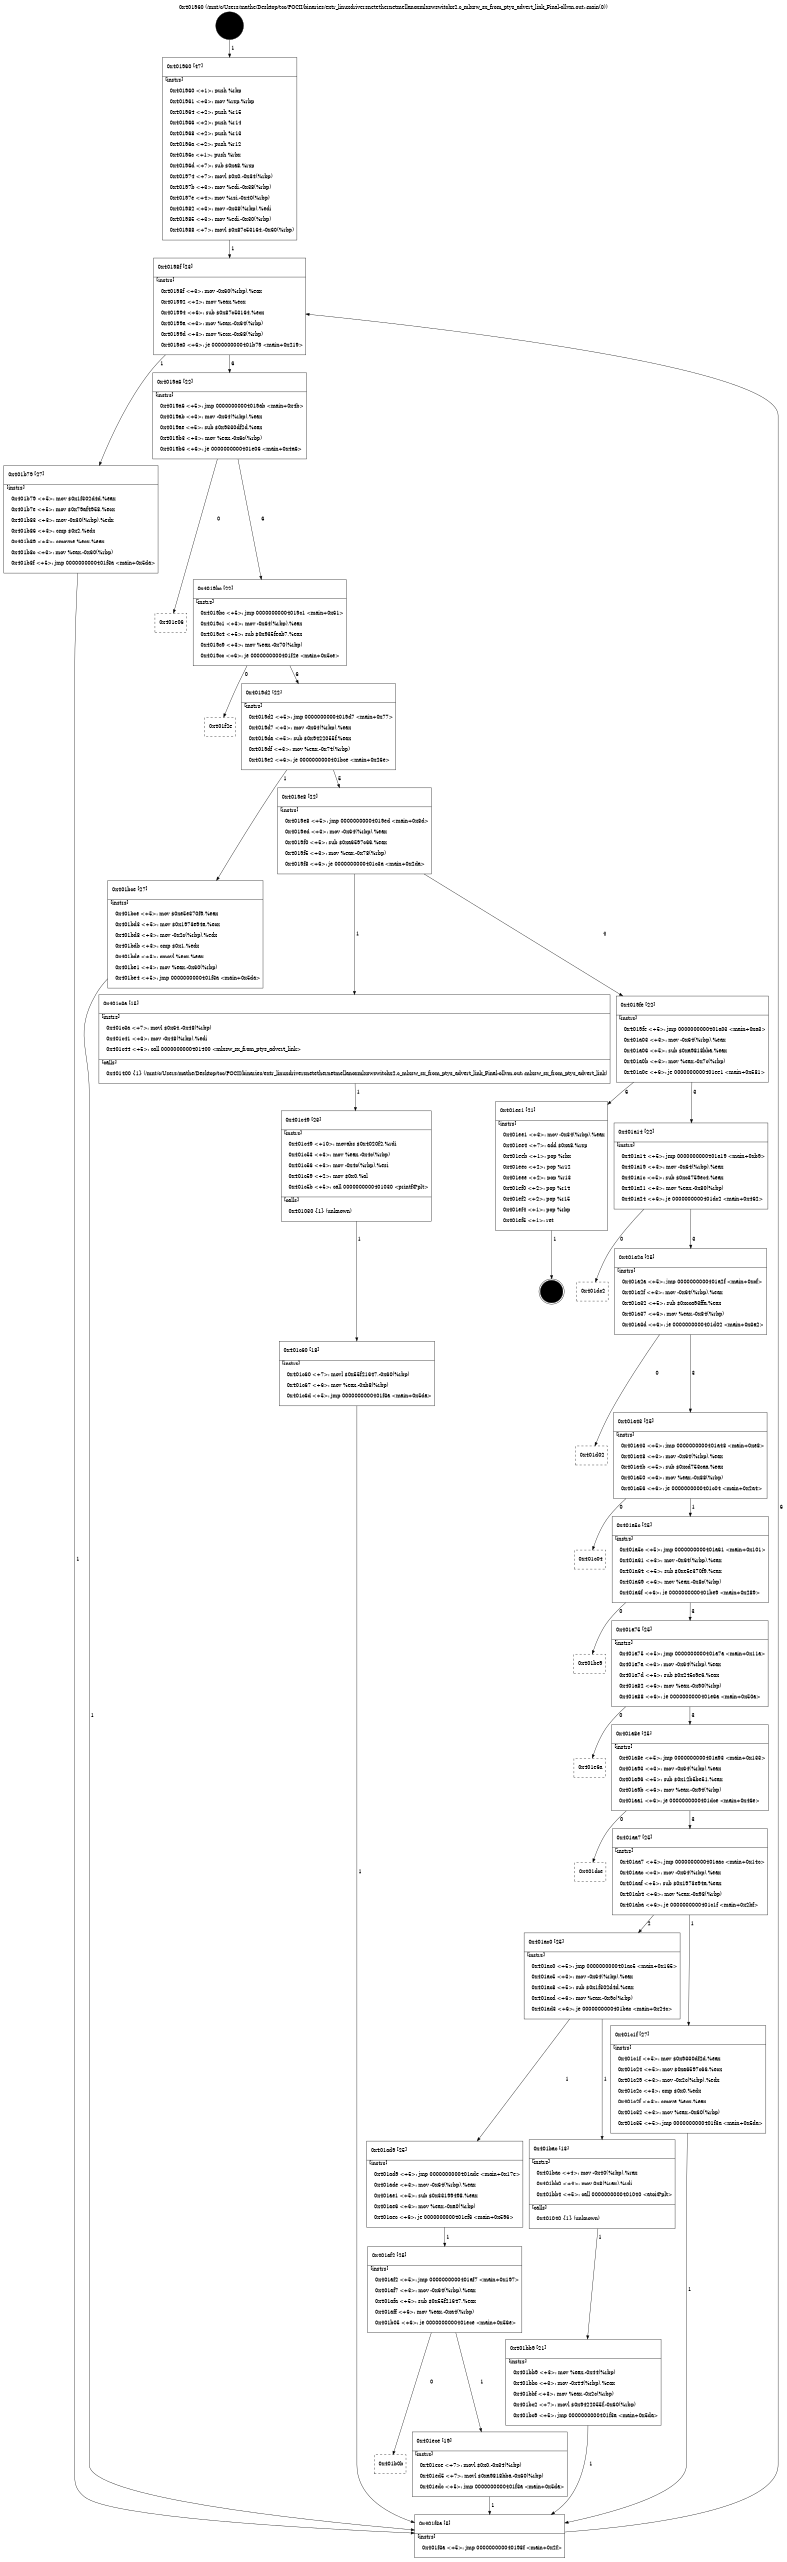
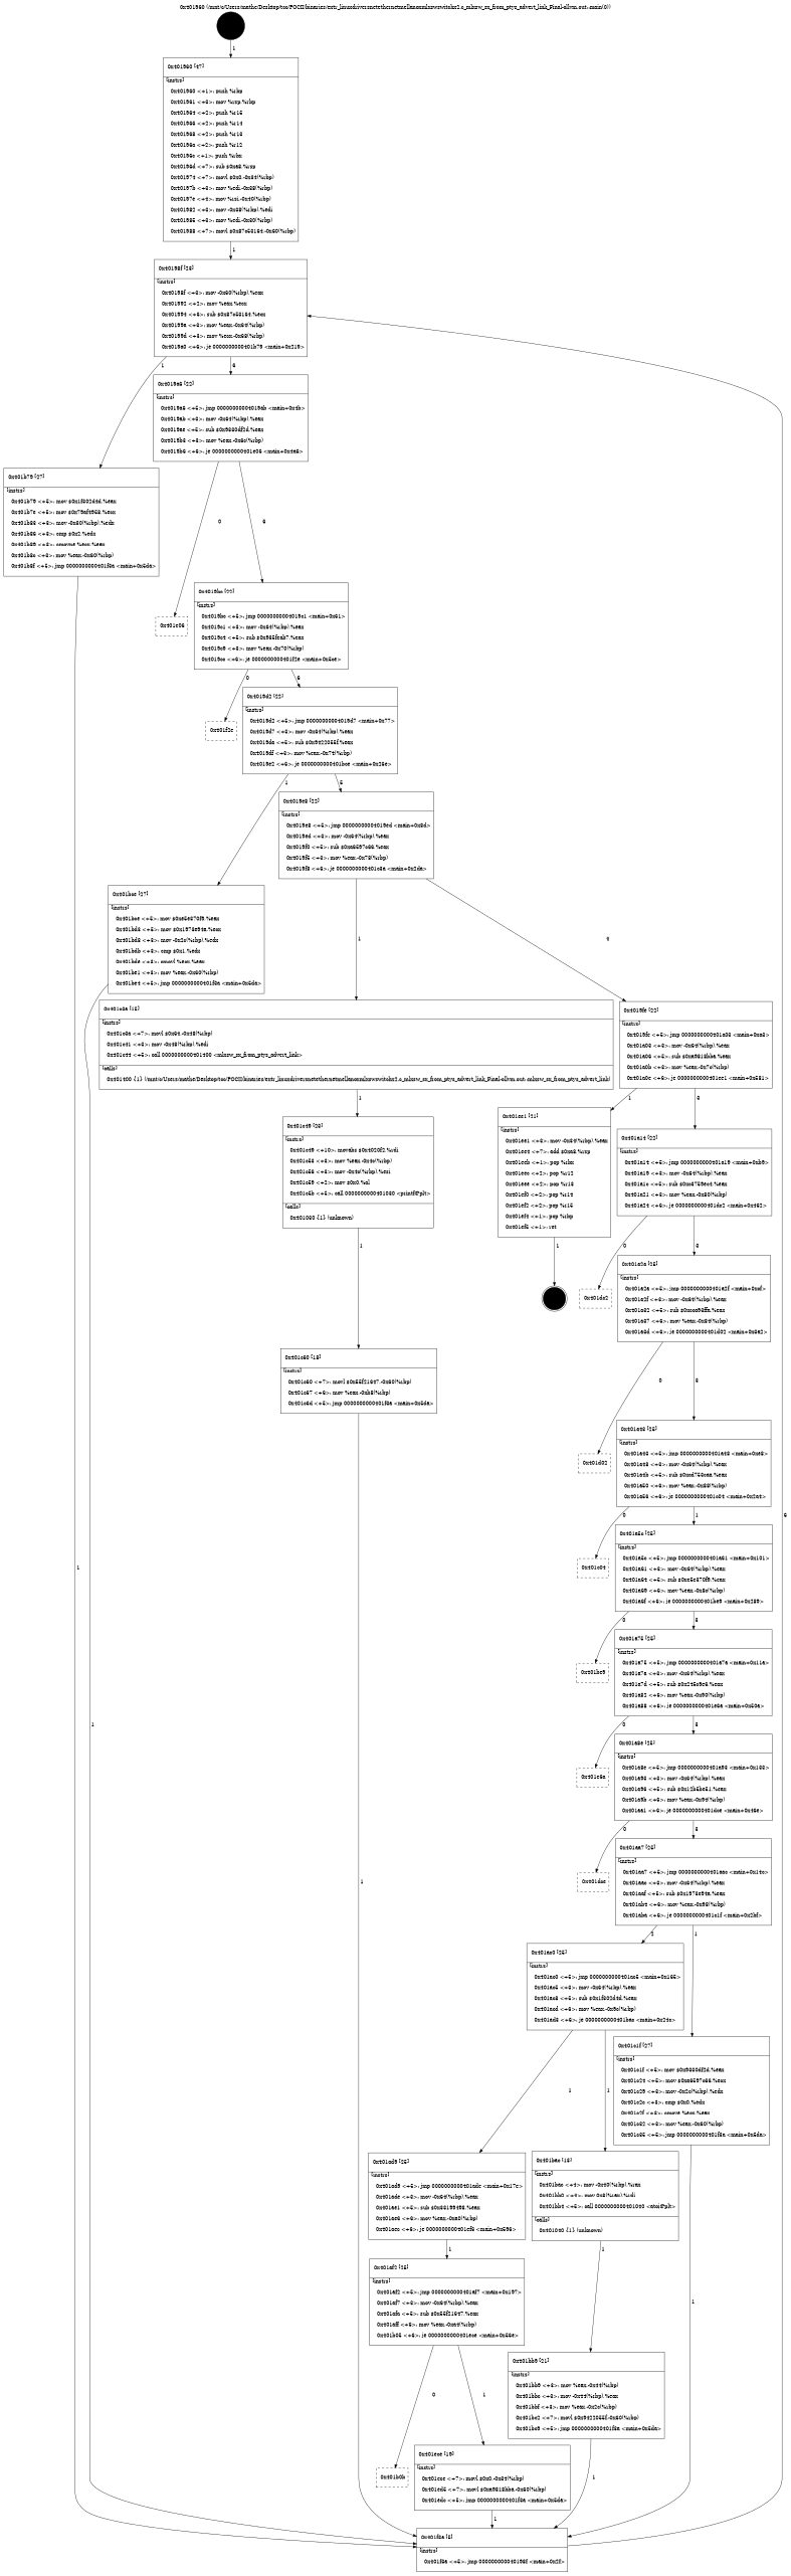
  digraph {
    label="0x401960 (/mnt/c/Users/mathe/Desktop/tcc/POCII/binaries/extr_linuxdriversnetethernetmellanoxmlxswswitchx2.c_mlxsw_sx_from_ptys_advert_link_Final-ollvm.out::main(0))"
    labelloc=t
    node [shape=record]
    Entry [fillcolor=black height=0.3 shape=circle style=filled width=0.3]
    n2 [label="{\n     0x401960 [47]\l\n     | [instrs]\l\n     &nbsp;&nbsp;0x401960 \<+1\>: push %rbp\l\n     &nbsp;&nbsp;0x401961 \<+3\>: mov %rsp,%rbp\l\n     &nbsp;&nbsp;0x401964 \<+2\>: push %r15\l\n     &nbsp;&nbsp;0x401966 \<+2\>: push %r14\l\n     &nbsp;&nbsp;0x401968 \<+2\>: push %r13\l\n     &nbsp;&nbsp;0x40196a \<+2\>: push %r12\l\n     &nbsp;&nbsp;0x40196c \<+1\>: push %rbx\l\n     &nbsp;&nbsp;0x40196d \<+7\>: sub $0xa8,%rsp\l\n     &nbsp;&nbsp;0x401974 \<+7\>: movl $0x0,-0x34(%rbp)\l\n     &nbsp;&nbsp;0x40197b \<+3\>: mov %edi,-0x38(%rbp)\l\n     &nbsp;&nbsp;0x40197e \<+4\>: mov %rsi,-0x40(%rbp)\l\n     &nbsp;&nbsp;0x401982 \<+3\>: mov -0x38(%rbp),%edi\l\n     &nbsp;&nbsp;0x401985 \<+3\>: mov %edi,-0x30(%rbp)\l\n     &nbsp;&nbsp;0x401988 \<+7\>: movl $0x87c53164,-0x60(%rbp)\l\n  }"]
    n3 [label="{\n     0x40198f [23]\l\n     | [instrs]\l\n     &nbsp;&nbsp;0x40198f \<+3\>: mov -0x60(%rbp),%eax\l\n     &nbsp;&nbsp;0x401992 \<+2\>: mov %eax,%ecx\l\n     &nbsp;&nbsp;0x401994 \<+6\>: sub $0x87c53164,%ecx\l\n     &nbsp;&nbsp;0x40199a \<+3\>: mov %eax,-0x64(%rbp)\l\n     &nbsp;&nbsp;0x40199d \<+3\>: mov %ecx,-0x68(%rbp)\l\n     &nbsp;&nbsp;0x4019a0 \<+6\>: je 0000000000401b79 \<main+0x219\>\l\n  }"]
    n4 [label="{\n     0x401b79 [27]\l\n     | [instrs]\l\n     &nbsp;&nbsp;0x401b79 \<+5\>: mov $0x1f302d4d,%eax\l\n     &nbsp;&nbsp;0x401b7e \<+5\>: mov $0x79af4958,%ecx\l\n     &nbsp;&nbsp;0x401b83 \<+3\>: mov -0x30(%rbp),%edx\l\n     &nbsp;&nbsp;0x401b86 \<+3\>: cmp $0x2,%edx\l\n     &nbsp;&nbsp;0x401b89 \<+3\>: cmovne %ecx,%eax\l\n     &nbsp;&nbsp;0x401b8c \<+3\>: mov %eax,-0x60(%rbp)\l\n     &nbsp;&nbsp;0x401b8f \<+5\>: jmp 0000000000401f3a \<main+0x5da\>\l\n  }"]
    n5 [label="{\n     0x4019a6 [22]\l\n     | [instrs]\l\n     &nbsp;&nbsp;0x4019a6 \<+5\>: jmp 00000000004019ab \<main+0x4b\>\l\n     &nbsp;&nbsp;0x4019ab \<+3\>: mov -0x64(%rbp),%eax\l\n     &nbsp;&nbsp;0x4019ae \<+5\>: sub $0x9330df2d,%eax\l\n     &nbsp;&nbsp;0x4019b3 \<+3\>: mov %eax,-0x6c(%rbp)\l\n     &nbsp;&nbsp;0x4019b6 \<+6\>: je 0000000000401e06 \<main+0x4a6\>\l\n  }"]
    n6 [label="{\n     0x401f3a [5]\l\n     | [instrs]\l\n     &nbsp;&nbsp;0x401f3a \<+5\>: jmp 000000000040198f \<main+0x2f\>\l\n  }"]
    n7 [label="{\n     0x401e06\l\n  }" style=dashed]
    n8 [label="{\n     0x4019bc [22]\l\n     | [instrs]\l\n     &nbsp;&nbsp;0x4019bc \<+5\>: jmp 00000000004019c1 \<main+0x61\>\l\n     &nbsp;&nbsp;0x4019c1 \<+3\>: mov -0x64(%rbp),%eax\l\n     &nbsp;&nbsp;0x4019c4 \<+5\>: sub $0x935feab7,%eax\l\n     &nbsp;&nbsp;0x4019c9 \<+3\>: mov %eax,-0x70(%rbp)\l\n     &nbsp;&nbsp;0x4019cc \<+6\>: je 0000000000401f2e \<main+0x5ce\>\l\n  }"]
    n9 [label="{\n     0x401f2e\l\n  }" style=dashed]
    n10 [label="{\n     0x4019d2 [22]\l\n     | [instrs]\l\n     &nbsp;&nbsp;0x4019d2 \<+5\>: jmp 00000000004019d7 \<main+0x77\>\l\n     &nbsp;&nbsp;0x4019d7 \<+3\>: mov -0x64(%rbp),%eax\l\n     &nbsp;&nbsp;0x4019da \<+5\>: sub $0x9422055f,%eax\l\n     &nbsp;&nbsp;0x4019df \<+3\>: mov %eax,-0x74(%rbp)\l\n     &nbsp;&nbsp;0x4019e2 \<+6\>: je 0000000000401bce \<main+0x26e\>\l\n  }"]
    Exit [fillcolor=black height=0.3 peripheries=2 shape=circle style=filled width=0.3]
    n12 [label="{\n     0x401bce [27]\l\n     | [instrs]\l\n     &nbsp;&nbsp;0x401bce \<+5\>: mov $0xe5e370f9,%eax\l\n     &nbsp;&nbsp;0x401bd3 \<+5\>: mov $0x1973e94a,%ecx\l\n     &nbsp;&nbsp;0x401bd8 \<+3\>: mov -0x2c(%rbp),%edx\l\n     &nbsp;&nbsp;0x401bdb \<+3\>: cmp $0x1,%edx\l\n     &nbsp;&nbsp;0x401bde \<+3\>: cmovl %ecx,%eax\l\n     &nbsp;&nbsp;0x401be1 \<+3\>: mov %eax,-0x60(%rbp)\l\n     &nbsp;&nbsp;0x401be4 \<+5\>: jmp 0000000000401f3a \<main+0x5da\>\l\n  }"]
    n13 [label="{\n     0x4019e8 [22]\l\n     | [instrs]\l\n     &nbsp;&nbsp;0x4019e8 \<+5\>: jmp 00000000004019ed \<main+0x8d\>\l\n     &nbsp;&nbsp;0x4019ed \<+3\>: mov -0x64(%rbp),%eax\l\n     &nbsp;&nbsp;0x4019f0 \<+5\>: sub $0xa6597c66,%eax\l\n     &nbsp;&nbsp;0x4019f5 \<+3\>: mov %eax,-0x78(%rbp)\l\n     &nbsp;&nbsp;0x4019f8 \<+6\>: je 0000000000401c3a \<main+0x2da\>\l\n  }"]
    n14 [label="{\n     0x401b0b\l\n  }" style=dashed]
    n15 [label="{\n     0x401c3a [15]\l\n     | [instrs]\l\n     &nbsp;&nbsp;0x401c3a \<+7\>: movl $0x64,-0x48(%rbp)\l\n     &nbsp;&nbsp;0x401c41 \<+3\>: mov -0x48(%rbp),%edi\l\n     &nbsp;&nbsp;0x401c44 \<+5\>: call 0000000000401400 \<mlxsw_sx_from_ptys_advert_link\>\l\n     | [calls]\l\n     &nbsp;&nbsp;0x401400 \{1\} (/mnt/c/Users/mathe/Desktop/tcc/POCII/binaries/extr_linuxdriversnetethernetmellanoxmlxswswitchx2.c_mlxsw_sx_from_ptys_advert_link_Final-ollvm.out::mlxsw_sx_from_ptys_advert_link)\l\n  }"]
    n16 [label="{\n     0x4019fe [22]\l\n     | [instrs]\l\n     &nbsp;&nbsp;0x4019fe \<+5\>: jmp 0000000000401a03 \<main+0xa3\>\l\n     &nbsp;&nbsp;0x401a03 \<+3\>: mov -0x64(%rbp),%eax\l\n     &nbsp;&nbsp;0x401a06 \<+5\>: sub $0xa9818bba,%eax\l\n     &nbsp;&nbsp;0x401a0b \<+3\>: mov %eax,-0x7c(%rbp)\l\n     &nbsp;&nbsp;0x401a0e \<+6\>: je 0000000000401ee1 \<main+0x581\>\l\n  }"]
    n17 [label="{\n     0x401ece [19]\l\n     | [instrs]\l\n     &nbsp;&nbsp;0x401ece \<+7\>: movl $0x0,-0x34(%rbp)\l\n     &nbsp;&nbsp;0x401ed5 \<+7\>: movl $0xa9818bba,-0x60(%rbp)\l\n     &nbsp;&nbsp;0x401edc \<+5\>: jmp 0000000000401f3a \<main+0x5da\>\l\n  }"]
    n18 [label="{\n     0x401c49 [23]\l\n     | [instrs]\l\n     &nbsp;&nbsp;0x401c49 \<+10\>: movabs $0x4020f2,%rdi\l\n     &nbsp;&nbsp;0x401c53 \<+3\>: mov %eax,-0x4c(%rbp)\l\n     &nbsp;&nbsp;0x401c56 \<+3\>: mov -0x4c(%rbp),%esi\l\n     &nbsp;&nbsp;0x401c59 \<+2\>: mov $0x0,%al\l\n     &nbsp;&nbsp;0x401c5b \<+5\>: call 0000000000401030 \<printf@plt\>\l\n     | [calls]\l\n     &nbsp;&nbsp;0x401030 \{1\} (unknown)\l\n  }"]
    n19 [label="{\n     0x401ee1 [21]\l\n     | [instrs]\l\n     &nbsp;&nbsp;0x401ee1 \<+3\>: mov -0x34(%rbp),%eax\l\n     &nbsp;&nbsp;0x401ee4 \<+7\>: add $0xa8,%rsp\l\n     &nbsp;&nbsp;0x401eeb \<+1\>: pop %rbx\l\n     &nbsp;&nbsp;0x401eec \<+2\>: pop %r12\l\n     &nbsp;&nbsp;0x401eee \<+2\>: pop %r13\l\n     &nbsp;&nbsp;0x401ef0 \<+2\>: pop %r14\l\n     &nbsp;&nbsp;0x401ef2 \<+2\>: pop %r15\l\n     &nbsp;&nbsp;0x401ef4 \<+1\>: pop %rbp\l\n     &nbsp;&nbsp;0x401ef5 \<+1\>: ret\l\n  }"]
    n20 [label="{\n     0x401a14 [22]\l\n     | [instrs]\l\n     &nbsp;&nbsp;0x401a14 \<+5\>: jmp 0000000000401a19 \<main+0xb9\>\l\n     &nbsp;&nbsp;0x401a19 \<+3\>: mov -0x64(%rbp),%eax\l\n     &nbsp;&nbsp;0x401a1c \<+5\>: sub $0xc3759ec4,%eax\l\n     &nbsp;&nbsp;0x401a21 \<+3\>: mov %eax,-0x80(%rbp)\l\n     &nbsp;&nbsp;0x401a24 \<+6\>: je 0000000000401dc2 \<main+0x462\>\l\n  }"]
    n21 [label="{\n     0x401af2 [25]\l\n     | [instrs]\l\n     &nbsp;&nbsp;0x401af2 \<+5\>: jmp 0000000000401af7 \<main+0x197\>\l\n     &nbsp;&nbsp;0x401af7 \<+3\>: mov -0x64(%rbp),%eax\l\n     &nbsp;&nbsp;0x401afa \<+5\>: sub $0x55f21647,%eax\l\n     &nbsp;&nbsp;0x401aff \<+6\>: mov %eax,-0xa4(%rbp)\l\n     &nbsp;&nbsp;0x401b05 \<+6\>: je 0000000000401ece \<main+0x56e\>\l\n  }"]
    n22 [label="{\n     0x401c60 [18]\l\n     | [instrs]\l\n     &nbsp;&nbsp;0x401c60 \<+7\>: movl $0x55f21647,-0x60(%rbp)\l\n     &nbsp;&nbsp;0x401c67 \<+6\>: mov %eax,-0xb8(%rbp)\l\n     &nbsp;&nbsp;0x401c6d \<+5\>: jmp 0000000000401f3a \<main+0x5da\>\l\n  }"]
    n23 [label="{\n     0x401dc2\l\n  }" style=dashed]
    n24 [label="{\n     0x401a2a [25]\l\n     | [instrs]\l\n     &nbsp;&nbsp;0x401a2a \<+5\>: jmp 0000000000401a2f \<main+0xcf\>\l\n     &nbsp;&nbsp;0x401a2f \<+3\>: mov -0x64(%rbp),%eax\l\n     &nbsp;&nbsp;0x401a32 \<+5\>: sub $0xcca93ffa,%eax\l\n     &nbsp;&nbsp;0x401a37 \<+6\>: mov %eax,-0x84(%rbp)\l\n     &nbsp;&nbsp;0x401a3d \<+6\>: je 0000000000401d02 \<main+0x3a2\>\l\n  }"]
    n25 [label="{\n     0x401d02\l\n  }" style=dashed]
    n26 [label="{\n     0x401a43 [25]\l\n     | [instrs]\l\n     &nbsp;&nbsp;0x401a43 \<+5\>: jmp 0000000000401a48 \<main+0xe8\>\l\n     &nbsp;&nbsp;0x401a48 \<+3\>: mov -0x64(%rbp),%eax\l\n     &nbsp;&nbsp;0x401a4b \<+5\>: sub $0xcd753caa,%eax\l\n     &nbsp;&nbsp;0x401a50 \<+6\>: mov %eax,-0x88(%rbp)\l\n     &nbsp;&nbsp;0x401a56 \<+6\>: je 0000000000401c04 \<main+0x2a4\>\l\n  }"]
    n27 [label="{\n     0x401c04\l\n  }" style=dashed]
    n28 [label="{\n     0x401a5c [25]\l\n     | [instrs]\l\n     &nbsp;&nbsp;0x401a5c \<+5\>: jmp 0000000000401a61 \<main+0x101\>\l\n     &nbsp;&nbsp;0x401a61 \<+3\>: mov -0x64(%rbp),%eax\l\n     &nbsp;&nbsp;0x401a64 \<+5\>: sub $0xe5e370f9,%eax\l\n     &nbsp;&nbsp;0x401a69 \<+6\>: mov %eax,-0x8c(%rbp)\l\n     &nbsp;&nbsp;0x401a6f \<+6\>: je 0000000000401be9 \<main+0x289\>\l\n  }"]
    n29 [label="{\n     0x401be9\l\n  }" style=dashed]
    n30 [label="{\n     0x401a75 [25]\l\n     | [instrs]\l\n     &nbsp;&nbsp;0x401a75 \<+5\>: jmp 0000000000401a7a \<main+0x11a\>\l\n     &nbsp;&nbsp;0x401a7a \<+3\>: mov -0x64(%rbp),%eax\l\n     &nbsp;&nbsp;0x401a7d \<+5\>: sub $0x245c9e6,%eax\l\n     &nbsp;&nbsp;0x401a82 \<+6\>: mov %eax,-0x90(%rbp)\l\n     &nbsp;&nbsp;0x401a88 \<+6\>: je 0000000000401e6a \<main+0x50a\>\l\n  }"]
    n31 [label="{\n     0x401bb9 [21]\l\n     | [instrs]\l\n     &nbsp;&nbsp;0x401bb9 \<+3\>: mov %eax,-0x44(%rbp)\l\n     &nbsp;&nbsp;0x401bbc \<+3\>: mov -0x44(%rbp),%eax\l\n     &nbsp;&nbsp;0x401bbf \<+3\>: mov %eax,-0x2c(%rbp)\l\n     &nbsp;&nbsp;0x401bc2 \<+7\>: movl $0x9422055f,-0x60(%rbp)\l\n     &nbsp;&nbsp;0x401bc9 \<+5\>: jmp 0000000000401f3a \<main+0x5da\>\l\n  }"]
    n32 [label="{\n     0x401e6a\l\n  }" style=dashed]
    n33 [label="{\n     0x401a8e [25]\l\n     | [instrs]\l\n     &nbsp;&nbsp;0x401a8e \<+5\>: jmp 0000000000401a93 \<main+0x133\>\l\n     &nbsp;&nbsp;0x401a93 \<+3\>: mov -0x64(%rbp),%eax\l\n     &nbsp;&nbsp;0x401a96 \<+5\>: sub $0x12b5be51,%eax\l\n     &nbsp;&nbsp;0x401a9b \<+6\>: mov %eax,-0x94(%rbp)\l\n     &nbsp;&nbsp;0x401aa1 \<+6\>: je 0000000000401dce \<main+0x46e\>\l\n  }"]
    n34 [label="{\n     0x401ad9 [25]\l\n     | [instrs]\l\n     &nbsp;&nbsp;0x401ad9 \<+5\>: jmp 0000000000401ade \<main+0x17e\>\l\n     &nbsp;&nbsp;0x401ade \<+3\>: mov -0x64(%rbp),%eax\l\n     &nbsp;&nbsp;0x401ae1 \<+5\>: sub $0x33199498,%eax\l\n     &nbsp;&nbsp;0x401ae6 \<+6\>: mov %eax,-0xa0(%rbp)\l\n     &nbsp;&nbsp;0x401aec \<+6\>: je 0000000000401ef6 \<main+0x596\>\l\n  }"]
    n35 [label="{\n     0x401dce\l\n  }" style=dashed]
    n36 [label="{\n     0x401aa7 [25]\l\n     | [instrs]\l\n     &nbsp;&nbsp;0x401aa7 \<+5\>: jmp 0000000000401aac \<main+0x14c\>\l\n     &nbsp;&nbsp;0x401aac \<+3\>: mov -0x64(%rbp),%eax\l\n     &nbsp;&nbsp;0x401aaf \<+5\>: sub $0x1973e94a,%eax\l\n     &nbsp;&nbsp;0x401ab4 \<+6\>: mov %eax,-0x98(%rbp)\l\n     &nbsp;&nbsp;0x401aba \<+6\>: je 0000000000401c1f \<main+0x2bf\>\l\n  }"]
    n37 [label="{\n     0x401bac [13]\l\n     | [instrs]\l\n     &nbsp;&nbsp;0x401bac \<+4\>: mov -0x40(%rbp),%rax\l\n     &nbsp;&nbsp;0x401bb0 \<+4\>: mov 0x8(%rax),%rdi\l\n     &nbsp;&nbsp;0x401bb4 \<+5\>: call 0000000000401040 \<atoi@plt\>\l\n     | [calls]\l\n     &nbsp;&nbsp;0x401040 \{1\} (unknown)\l\n  }"]
    n38 [label="{\n     0x401ac0 [25]\l\n     | [instrs]\l\n     &nbsp;&nbsp;0x401ac0 \<+5\>: jmp 0000000000401ac5 \<main+0x165\>\l\n     &nbsp;&nbsp;0x401ac5 \<+3\>: mov -0x64(%rbp),%eax\l\n     &nbsp;&nbsp;0x401ac8 \<+5\>: sub $0x1f302d4d,%eax\l\n     &nbsp;&nbsp;0x401acd \<+6\>: mov %eax,-0x9c(%rbp)\l\n     &nbsp;&nbsp;0x401ad3 \<+6\>: je 0000000000401bac \<main+0x24c\>\l\n  }"]
    n39 [label="{\n     0x401c1f [27]\l\n     | [instrs]\l\n     &nbsp;&nbsp;0x401c1f \<+5\>: mov $0x9330df2d,%eax\l\n     &nbsp;&nbsp;0x401c24 \<+5\>: mov $0xa6597c66,%ecx\l\n     &nbsp;&nbsp;0x401c29 \<+3\>: mov -0x2c(%rbp),%edx\l\n     &nbsp;&nbsp;0x401c2c \<+3\>: cmp $0x0,%edx\l\n     &nbsp;&nbsp;0x401c2f \<+3\>: cmove %ecx,%eax\l\n     &nbsp;&nbsp;0x401c32 \<+3\>: mov %eax,-0x60(%rbp)\l\n     &nbsp;&nbsp;0x401c35 \<+5\>: jmp 0000000000401f3a \<main+0x5da\>\l\n  }"]
    Entry -> n2 [label=" 1"]
    n2 -> n3 [label=" 1"]
    n3 -> n4 [label=" 1"]
    n3 -> n5 [label=" 6"]
    n4 -> n6 [label=" 1"]
    n5 -> n7 [label=" 0"]
    n5 -> n8 [label=" 6"]
    n6 -> n3 [label=" 6"]
    n8 -> n9 [label=" 0"]
    n8 -> n10 [label=" 6"]
    n10 -> n12 [label=" 1"]
    n10 -> n13 [label=" 5"]
    n12 -> n6 [label=" 1"]
    n13 -> n15 [label=" 1"]
    n13 -> n16 [label=" 4"]
    n15 -> n18 [label=" 1"]
-   n16 -> n19 [label=" 6"]
+   n16 -> n19 [label=" 1"]
    n16 -> n20 [label=" 3"]
    n17 -> n6 [label=" 1"]
    n18 -> n22 [label=" 1"]
    n19 -> Exit [label=" 1"]
    n20 -> n23 [label=" 0"]
    n20 -> n24 [label=" 3"]
    n21 -> n14 [label=" 0"]
    n21 -> n17 [label=" 1"]
    n22 -> n6 [label=" 1"]
    n24 -> n25 [label=" 0"]
    n24 -> n26 [label=" 3"]
    n26 -> n27 [label=" 0"]
    n26 -> n28 [label=" 1"]
    n28 -> n29 [label=" 0"]
    n28 -> n30 [label=" 3"]
    n30 -> n32 [label=" 0"]
    n30 -> n33 [label=" 3"]
    n31 -> n6 [label=" 1"]
    n33 -> n35 [label=" 0"]
    n33 -> n36 [label=" 3"]
    n34 -> n21 [label=" 1"]
    n36 -> n38 [label=" 2"]
    n36 -> n39 [label=" 1"]
    n37 -> n31 [label=" 1"]
    n38 -> n34 [label=" 1"]
    n38 -> n37 [label=" 1"]
    n39 -> n6 [label=" 1"]
  }
